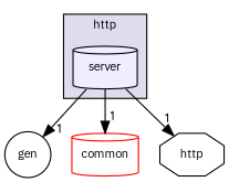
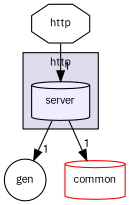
  digraph {
    compound=true
    fontname="IBM Plex Sans"
    node [fontname="IBM Plex Sans" fontsize=10 shape=cylinder]
    edge [fontname="IBM Plex Sans" headlabel=1 labeldistance=1.5 labelfontname=FreeSans labelfontsize=10]
    n1 [fillcolor="#eeeeff" label=server pencolor=black style=filled]
    n2 [label=gen shape=circle]
    n3 [color=red label=common]
    n4 [label=http shape=octagon]
    subgraph cluster_1 {
      bgcolor="#ddddee"
      fontsize=10
      label=http
      pencolor=black
      n1
    }
    n1 -> n2
    n1 -> n3
-   n1 -> n4
+   n4 -> n1
  }
